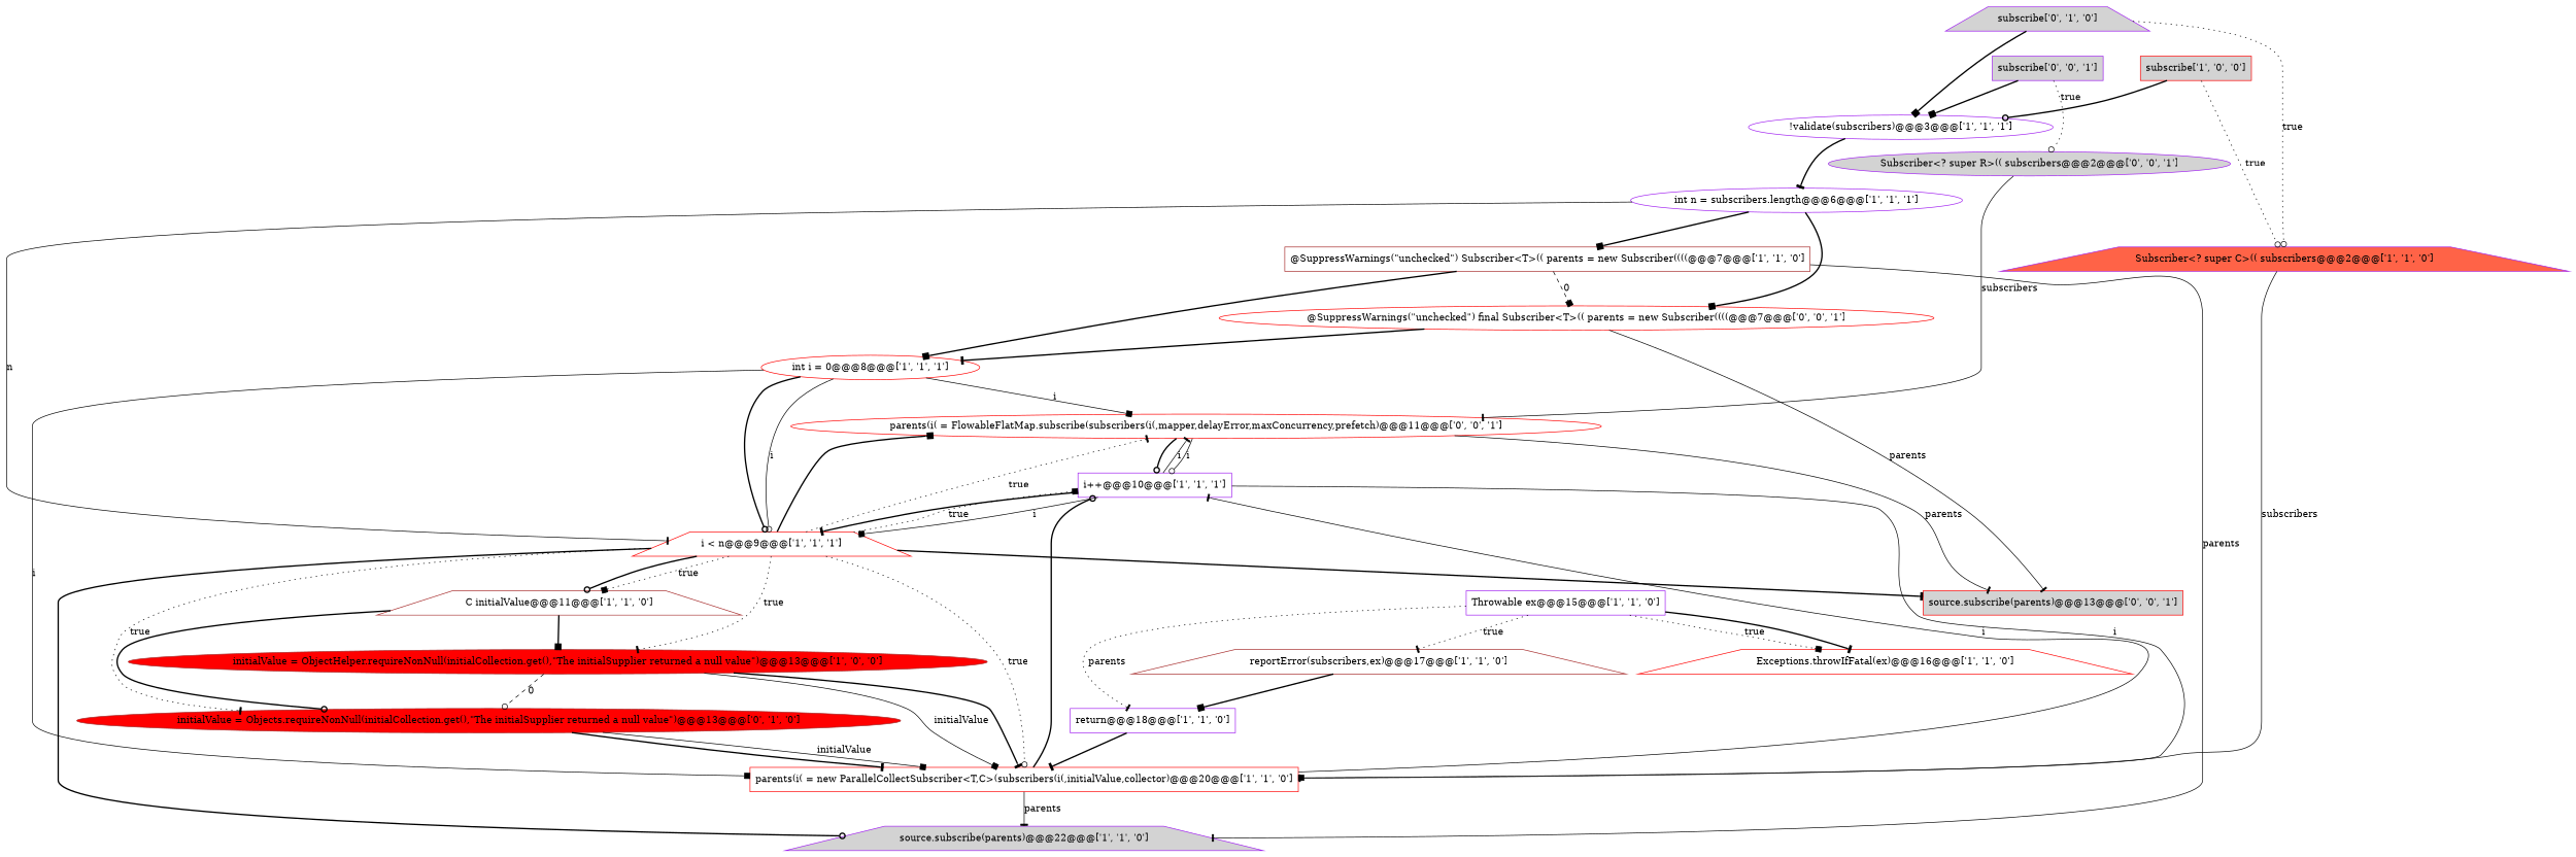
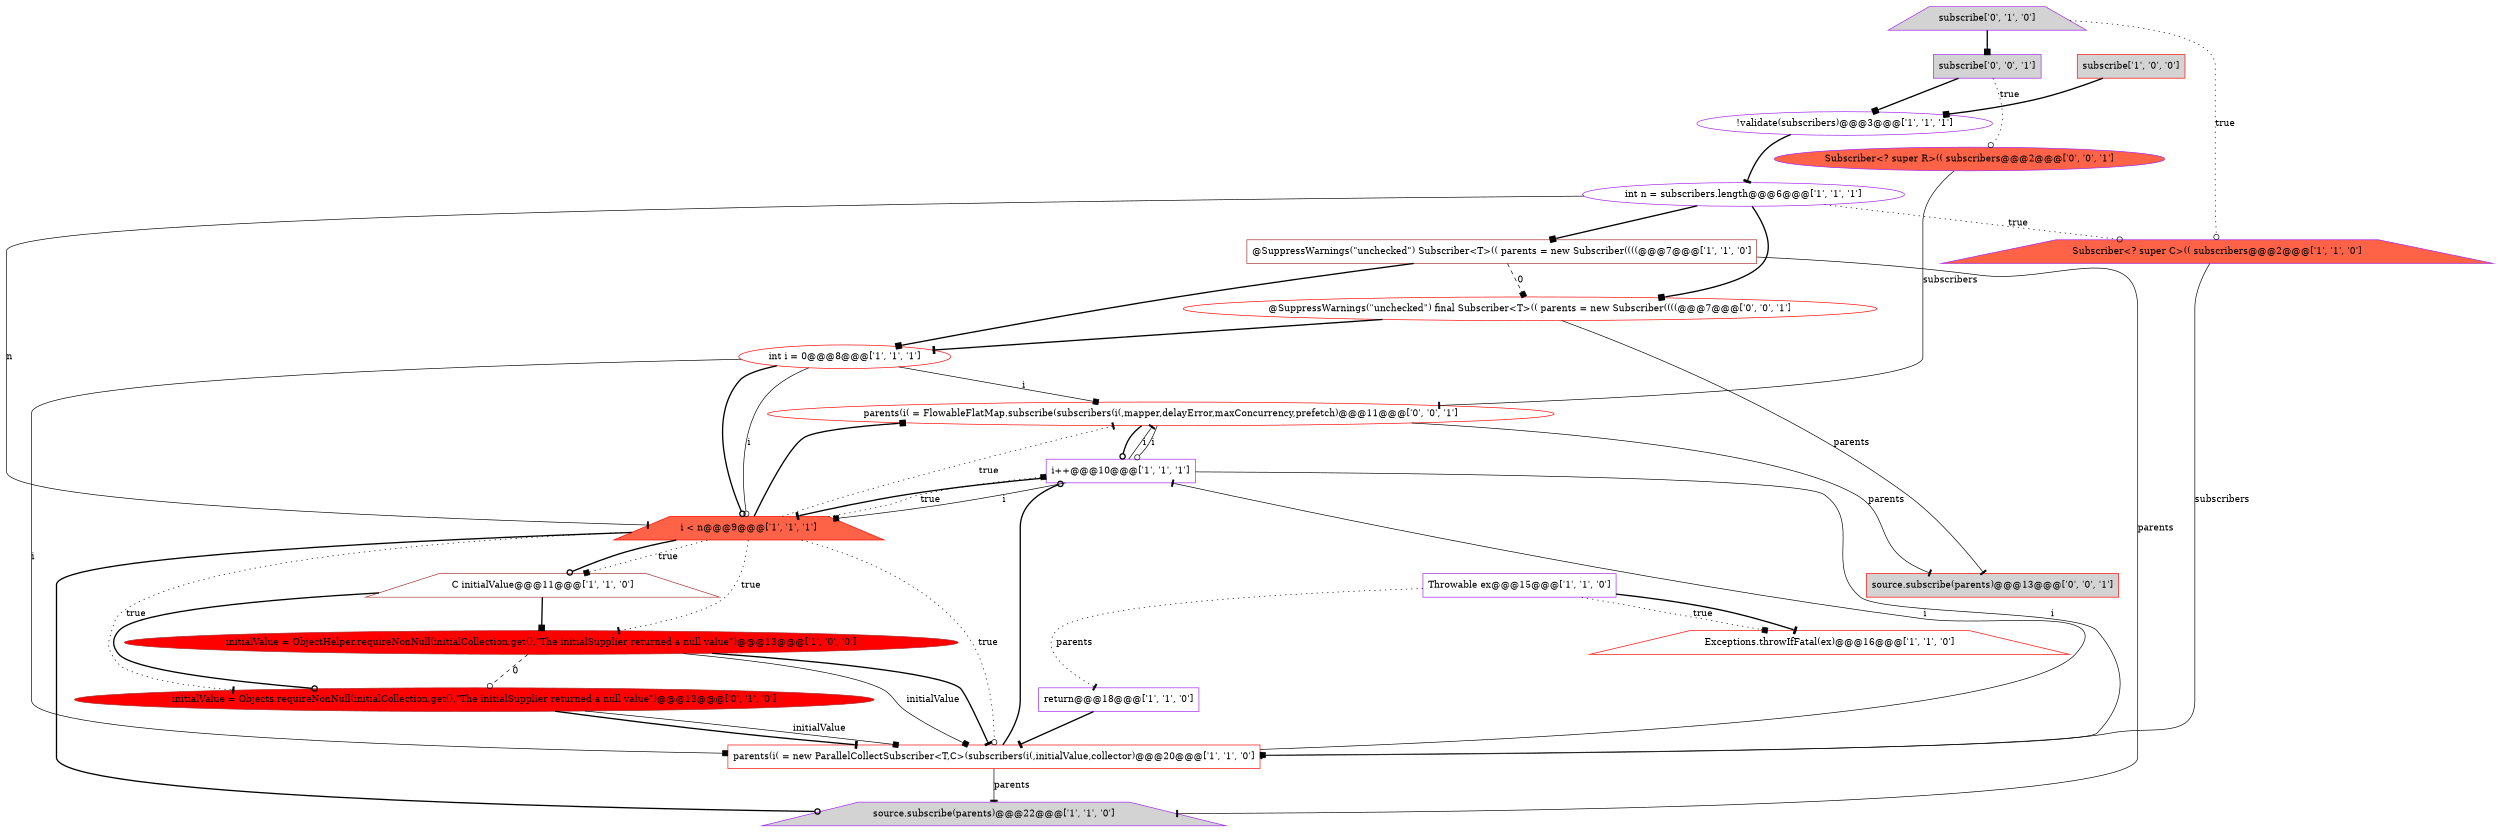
  digraph {
    node [color=purple fillcolor=white shape=ellipse style=filled]
    edge [arrowhead=tee style=bold]
    n1 [color=red label="parents(i( = FlowableFlatMap.subscribe(subscribers(i(,mapper,delayError,maxConcurrency,prefetch)@@@11@@@['0', '0', '1']"]
    n2 [label="i++@@@10@@@['1', '1', '1']" shape=box]
    n3 [color=red fillcolor=lightgray label="source.subscribe(parents)@@@13@@@['0', '0', '1']" shape=box]
    n4 [color=red label="parents(i( = new ParallelCollectSubscriber<T,C>(subscribers(i(,initialValue,collector)@@@20@@@['1', '1', '0']" shape=box]
-   n5 [color=red label="i < n@@@9@@@['1', '1', '1']" shape=trapezium]
+   n5 [color=red fillcolor=tomato label="i < n@@@9@@@['1', '1', '1']" shape=trapezium]
    n6 [label="int n = subscribers.length@@@6@@@['1', '1', '1']"]
    n7 [color=red label="@SuppressWarnings(\"unchecked\") final Subscriber<T>(( parents = new Subscriber((((@@@7@@@['0', '0', '1']"]
    n8 [color=brown label="@SuppressWarnings(\"unchecked\") Subscriber<T>(( parents = new Subscriber((((@@@7@@@['1', '1', '0']" shape=box]
    n9 [fillcolor=lightgray label="source.subscribe(parents)@@@22@@@['1', '1', '0']" shape=trapezium]
    n10 [color=brown fillcolor=red label="initialValue = Objects.requireNonNull(initialCollection.get(),\"The initialSupplier returned a null value\")@@@13@@@['0', '1', '0']"]
    n11 [fillcolor=lightgray label="subscribe['0', '0', '1']" shape=box]
    n12 [label="!validate(subscribers)@@@3@@@['1', '1', '1']"]
-   n13 [fillcolor=lightgray label="Subscriber<? super R>(( subscribers@@@2@@@['0', '0', '1']"]
+   n13 [fillcolor=tomato label="Subscriber<? super R>(( subscribers@@@2@@@['0', '0', '1']"]
    n14 [color=red fillcolor=lightgray label="subscribe['1', '0', '0']" shape=box]
    n15 [fillcolor=tomato label="Subscriber<? super C>(( subscribers@@@2@@@['1', '1', '0']" shape=trapezium]
    n16 [color=brown fillcolor=red label="initialValue = ObjectHelper.requireNonNull(initialCollection.get(),\"The initialSupplier returned a null value\")@@@13@@@['1', '0', '0']"]
    n17 [color=brown label="C initialValue@@@11@@@['1', '1', '0']" shape=trapezium]
    n18 [fillcolor=lightgray label="subscribe['0', '1', '0']" shape=trapezium]
    n19 [color=red label="Exceptions.throwIfFatal(ex)@@@16@@@['1', '1', '0']" shape=trapezium]
-   n20 [color=brown label="reportError(subscribers,ex)@@@17@@@['1', '1', '0']" shape=trapezium]
    n21 [label="return@@@18@@@['1', '1', '0']" shape=box]
    n22 [color=red label="int i = 0@@@8@@@['1', '1', '1']"]
    n23 [label="Throwable ex@@@15@@@['1', '1', '0']" shape=box]
    n1 -> n2 [arrowhead=odot label=i style=solid]
    n1 -> n2 [arrowhead=odot]
    n1 -> n3 [label=parents style=solid]
    n2 -> n1 [label=i style=solid]
    n2 -> n4 [arrowhead=box label=i style=solid]
    n2 -> n5 [arrowhead=box label=i style=solid]
    n2 -> n5
    n4 -> n2 [arrowhead=odot]
    n4 -> n2 [label=i style=solid]
    n4 -> n9 [label=parents style=solid]
    n5 -> n1 [arrowhead=box]
    n5 -> n1 [label=true style=dotted]
    n5 -> n2 [arrowhead=box label=true style=dotted]
-   n5 -> n3
    n5 -> n4 [arrowhead=odot label=true style=dotted]
    n5 -> n9 [arrowhead=odot]
    n5 -> n10 [label=true style=dotted]
    n5 -> n16 [label=true style=dotted]
    n5 -> n17 [arrowhead=odot]
    n5 -> n17 [arrowhead=box label=true style=dotted]
    n6 -> n5 [label=n style=solid]
    n6 -> n7 [arrowhead=box]
    n6 -> n8 [arrowhead=box]
    n7 -> n3 [label=parents style=solid]
    n7 -> n22
    n8 -> n7 [arrowhead=box label=0 style=dashed]
    n8 -> n9 [label=parents style=solid]
    n8 -> n22 [arrowhead=box]
    n10 -> n4
    n10 -> n4 [arrowhead=box label=initialValue style=solid]
    n11 -> n12 [arrowhead=box]
    n11 -> n13 [arrowhead=odot label=true style=dotted]
    n12 -> n6
    n13 -> n1 [label=subscribers style=solid]
-   n14 -> n12 [arrowhead=odot]
-   n14 -> n15 [arrowhead=odot label=true style=dotted]
+   n14 -> n12 [arrowhead=box]
+   n6 -> n15 [arrowhead=odot label=true style=dotted]
    n15 -> n4 [label=subscribers style=solid]
    n16 -> n4 [arrowhead=box label=initialValue style=solid]
    n16 -> n4
    n16 -> n10 [arrowhead=odot label=0 style=dashed]
    n17 -> n10 [arrowhead=odot]
    n17 -> n16 [arrowhead=box]
-   n18 -> n12 [arrowhead=box]
+   n18 -> n11 [arrowhead=box]
    n18 -> n15 [arrowhead=odot label=true style=dotted]
-   n20 -> n21 [arrowhead=box]
    n21 -> n4
    n22 -> n1 [arrowhead=box label=i style=solid]
    n22 -> n4 [arrowhead=box label=i style=solid]
    n22 -> n5 [arrowhead=odot]
    n22 -> n5 [arrowhead=odot label=i style=solid]
    n23 -> n19 [arrowhead=box label=true style=dotted]
    n23 -> n19
-   n23 -> n20 [label=true style=dotted]
    n23 -> n21 [label=parents style=dotted]
  }
